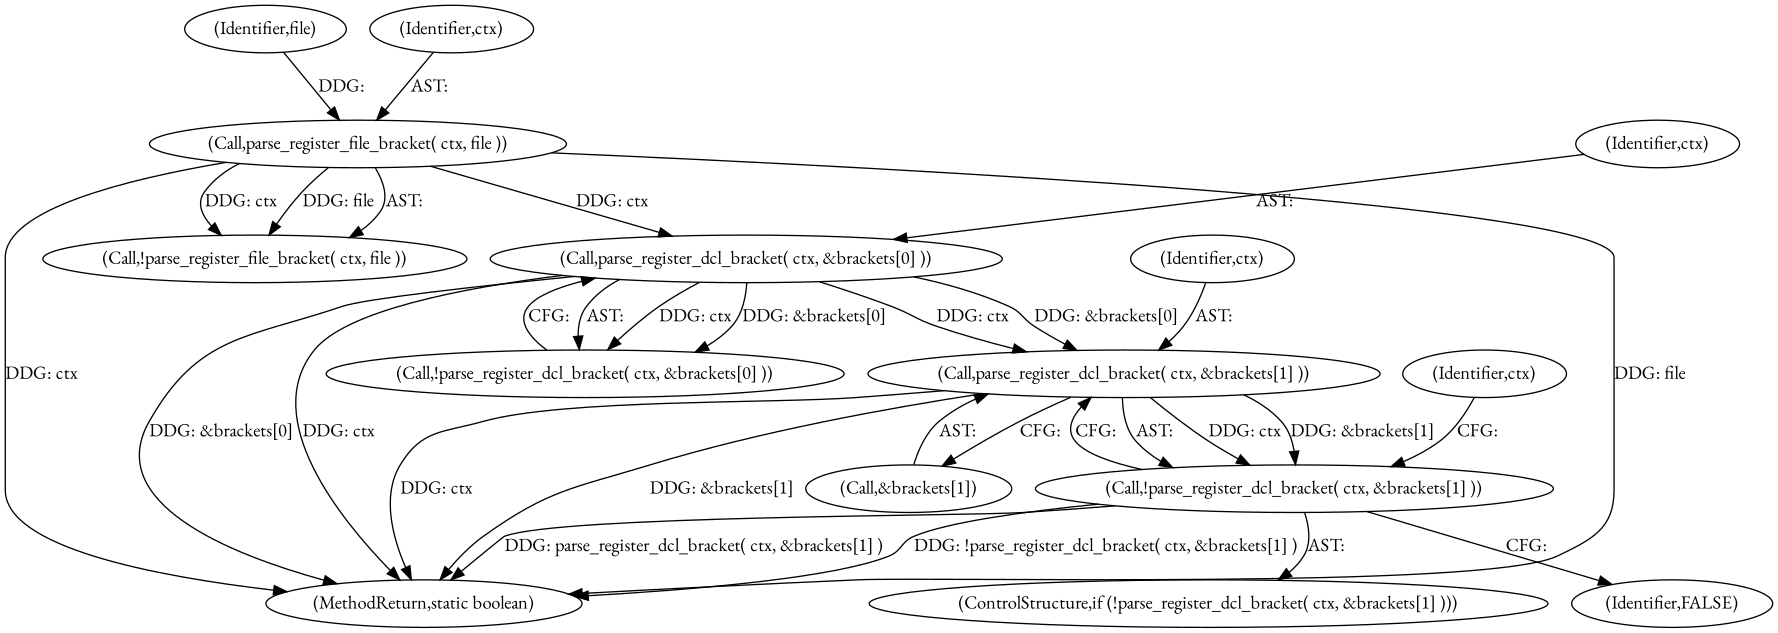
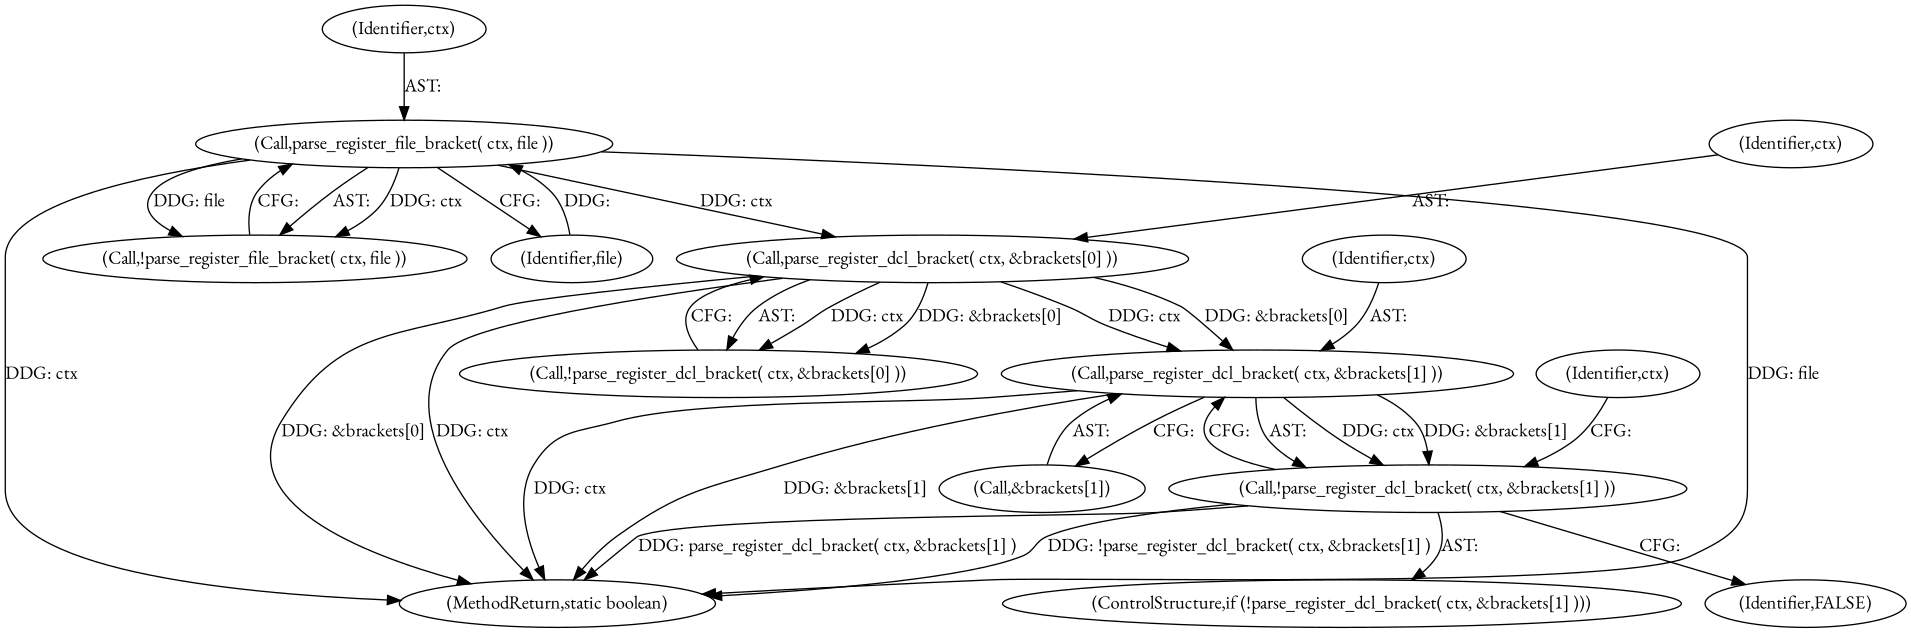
  digraph {
    fontname="EB Garamond"
    node [fontname="EB Garamond"]
    edge [fontname="EB Garamond"]
    n1 [label="(Call,parse_register_dcl_bracket( ctx, &brackets[1] ))"]
    n2 [label="(Call,!parse_register_dcl_bracket( ctx, &brackets[1] ))"]
    n3 [label="(MethodReturn,static boolean)"]
    n4 [label="(Call,&brackets[1])"]
    n5 [label="(ControlStructure,if (!parse_register_dcl_bracket( ctx, &brackets[1] )))"]
    n6 [label="(Identifier,FALSE)"]
    n7 [label="(Call,parse_register_dcl_bracket( ctx, &brackets[0] ))"]
    n8 [label="(Call,!parse_register_dcl_bracket( ctx, &brackets[0] ))"]
    n9 [label="(Call,parse_register_file_bracket( ctx, file ))"]
    n10 [label="(Call,!parse_register_file_bracket( ctx, file ))"]
    n11 [label="(Identifier,file)"]
    n12 [label="(Identifier,ctx)"]
    n13 [label="(Identifier,ctx)"]
    n14 [label="(Identifier,ctx)"]
    n15 [label="(Identifier,ctx)"]
    n1 -> n2 [label="AST: "]
    n1 -> n2 [label="DDG: ctx"]
    n1 -> n2 [label="DDG: &brackets[1]"]
    n1 -> n3 [label="DDG: ctx"]
    n1 -> n3 [label="DDG: &brackets[1]"]
    n1 -> n4 [label="CFG: "]
    n2 -> n1 [label="CFG: "]
    n2 -> n3 [label="DDG: !parse_register_dcl_bracket( ctx, &brackets[1] )"]
    n2 -> n3 [label="DDG: parse_register_dcl_bracket( ctx, &brackets[1] )"]
    n2 -> n5 [label="AST: "]
    n2 -> n6 [label="CFG: "]
    n4 -> n1 [label="AST: "]
    n7 -> n1 [label="DDG: ctx"]
    n7 -> n1 [label="DDG: &brackets[0]"]
    n7 -> n3 [label="DDG: ctx"]
    n7 -> n3 [label="DDG: &brackets[0]"]
    n7 -> n8 [label="AST: "]
    n7 -> n8 [label="DDG: ctx"]
    n7 -> n8 [label="DDG: &brackets[0]"]
    n8 -> n7 [label="CFG: "]
    n9 -> n3 [label="DDG: file"]
    n9 -> n3 [label="DDG: ctx"]
    n9 -> n7 [label="DDG: ctx"]
    n9 -> n10 [label="AST: "]
    n9 -> n10 [label="DDG: ctx"]
    n9 -> n10 [label="DDG: file"]
+   n9 -> n11 [label="CFG: "]
+   n10 -> n9 [label="CFG: "]
    n11 -> n9 [label="DDG: "]
    n12 -> n1 [label="AST: "]
    n13 -> n2 [label="CFG: "]
    n14 -> n7 [label="AST: "]
    n15 -> n9 [label="AST: "]
  }
